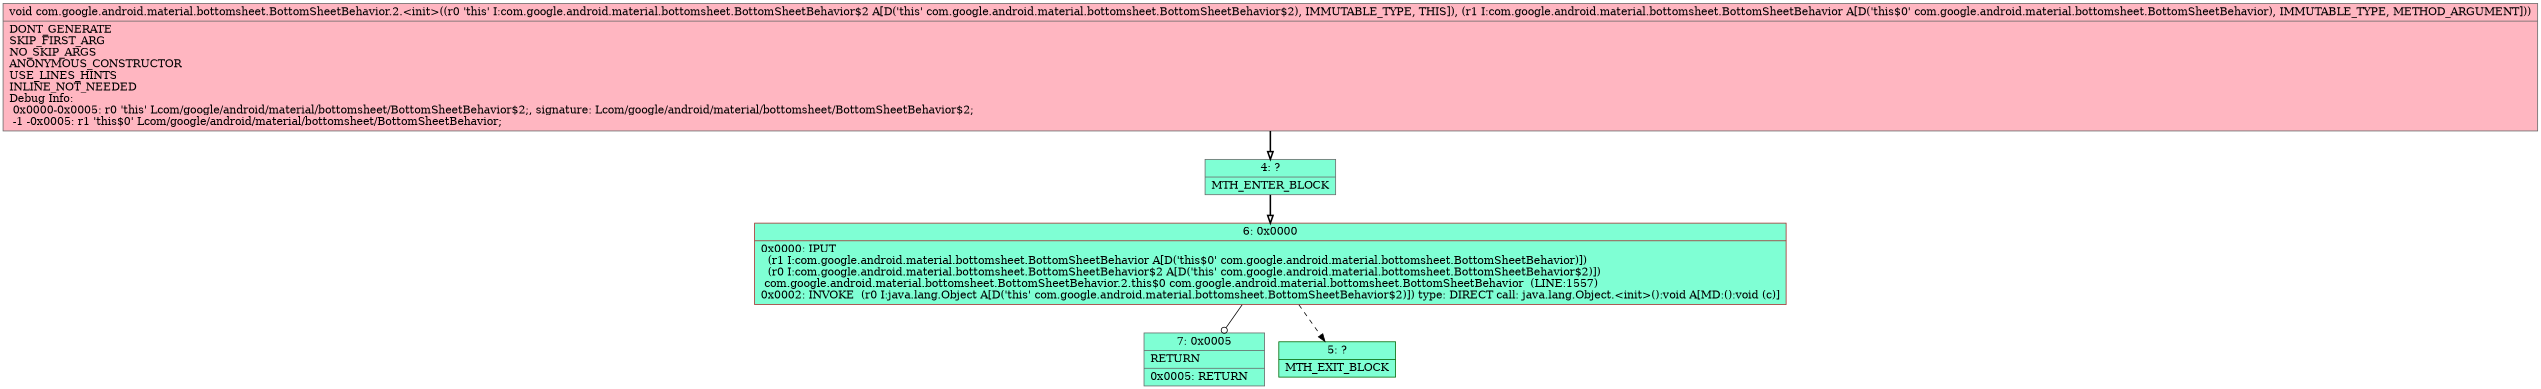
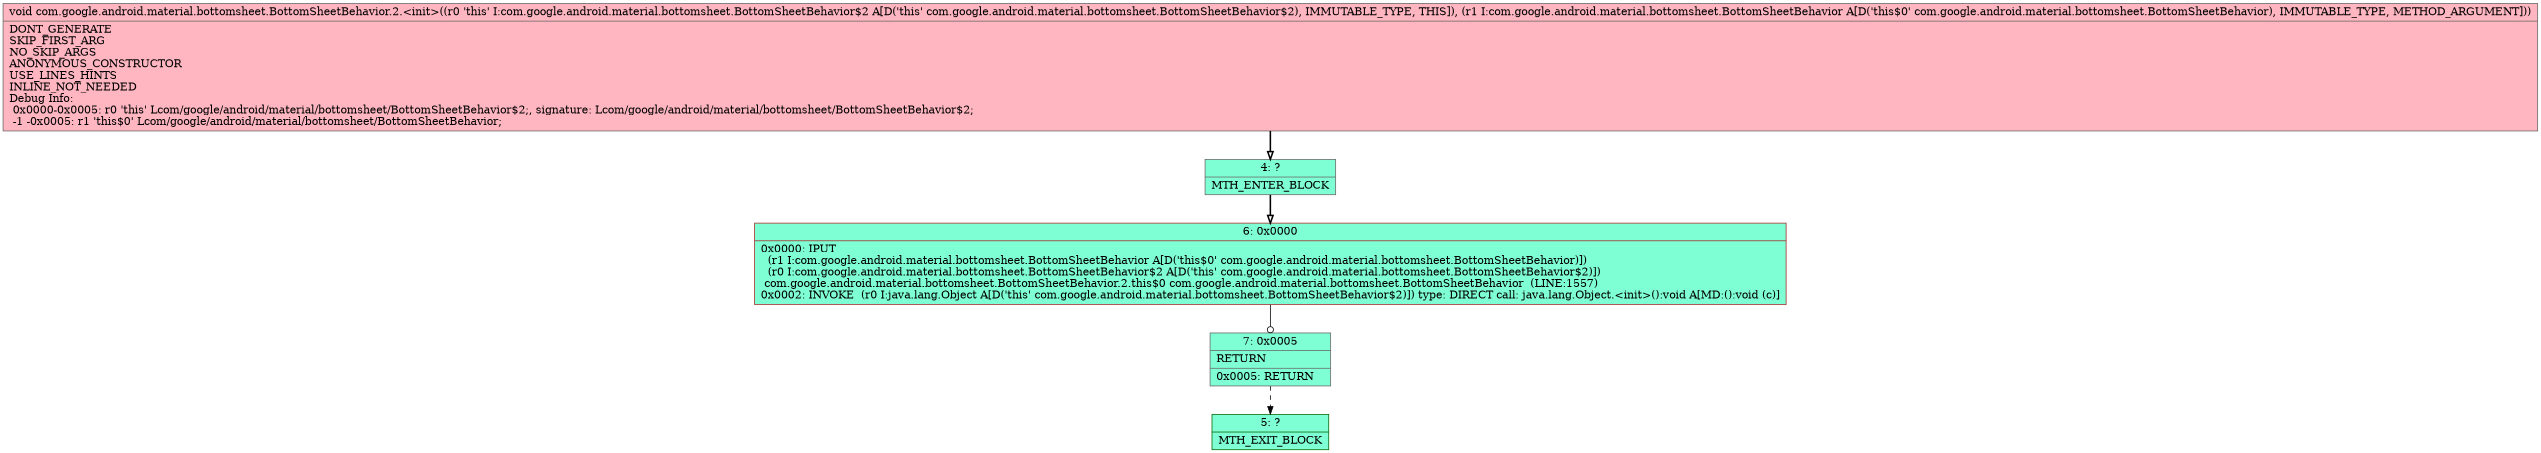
  digraph {
    node [color=gray40 fillcolor=aquamarine shape=record style=filled]
    edge [arrowhead=onormal style=bold]
    n1 [label="{4\:\ ?|MTH_ENTER_BLOCK\l}"]
    n2 [color=brown label="{6\:\ 0x0000|0x0000: IPUT  \l  (r1 I:com.google.android.material.bottomsheet.BottomSheetBehavior A[D('this$0' com.google.android.material.bottomsheet.BottomSheetBehavior)])\l  (r0 I:com.google.android.material.bottomsheet.BottomSheetBehavior$2 A[D('this' com.google.android.material.bottomsheet.BottomSheetBehavior$2)])\l com.google.android.material.bottomsheet.BottomSheetBehavior.2.this$0 com.google.android.material.bottomsheet.BottomSheetBehavior  (LINE:1557)\l0x0002: INVOKE  (r0 I:java.lang.Object A[D('this' com.google.android.material.bottomsheet.BottomSheetBehavior$2)]) type: DIRECT call: java.lang.Object.\<init\>():void A[MD:():void (c)]\l}"]
    n3 [label="{7\:\ 0x0005|RETURN\l|0x0005: RETURN   \l}"]
    n4 [color=darkgreen label="{5\:\ ?|MTH_EXIT_BLOCK\l}"]
    n5 [fillcolor=lightpink label="{void com.google.android.material.bottomsheet.BottomSheetBehavior.2.\<init\>((r0 'this' I:com.google.android.material.bottomsheet.BottomSheetBehavior$2 A[D('this' com.google.android.material.bottomsheet.BottomSheetBehavior$2), IMMUTABLE_TYPE, THIS]), (r1 I:com.google.android.material.bottomsheet.BottomSheetBehavior A[D('this$0' com.google.android.material.bottomsheet.BottomSheetBehavior), IMMUTABLE_TYPE, METHOD_ARGUMENT]))  | DONT_GENERATE\lSKIP_FIRST_ARG\lNO_SKIP_ARGS\lANONYMOUS_CONSTRUCTOR\lUSE_LINES_HINTS\lINLINE_NOT_NEEDED\lDebug Info:\l  0x0000\-0x0005: r0 'this' Lcom\/google\/android\/material\/bottomsheet\/BottomSheetBehavior$2;, signature: Lcom\/google\/android\/material\/bottomsheet\/BottomSheetBehavior$2;\l  \-1 \-0x0005: r1 'this$0' Lcom\/google\/android\/material\/bottomsheet\/BottomSheetBehavior;\l}"]
    n1 -> n2
    n2 -> n3 [arrowhead=odot style=solid]
-   n2 -> n4 [arrowhead=normal style=dashed]
+   n3 -> n4 [arrowhead=normal style=dashed]
    n5 -> n1
  }
